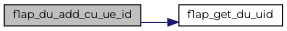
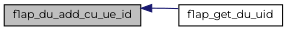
  digraph {
    rankdir=LR
    fontname=Montserrat
    node [color=black fontname=Montserrat fontsize=10 shape=record style=filled]
    n1 [fillcolor=grey75 fontcolor=black height=0.2 label=f1ap_du_add_cu_ue_id width=0.4]
    n2 [fillcolor=white height=0.2 label=f1ap_get_du_uid width=0.4]
-   n1 -> n2 [color=midnightblue fontname=Montserrat fontsize=10 labelfontname=Helvetica labelfontsize=10 style=solid]
+   n2 -> n1 [color=midnightblue fontname=Montserrat fontsize=10 labelfontname=Helvetica labelfontsize=10 style=solid]
  }
